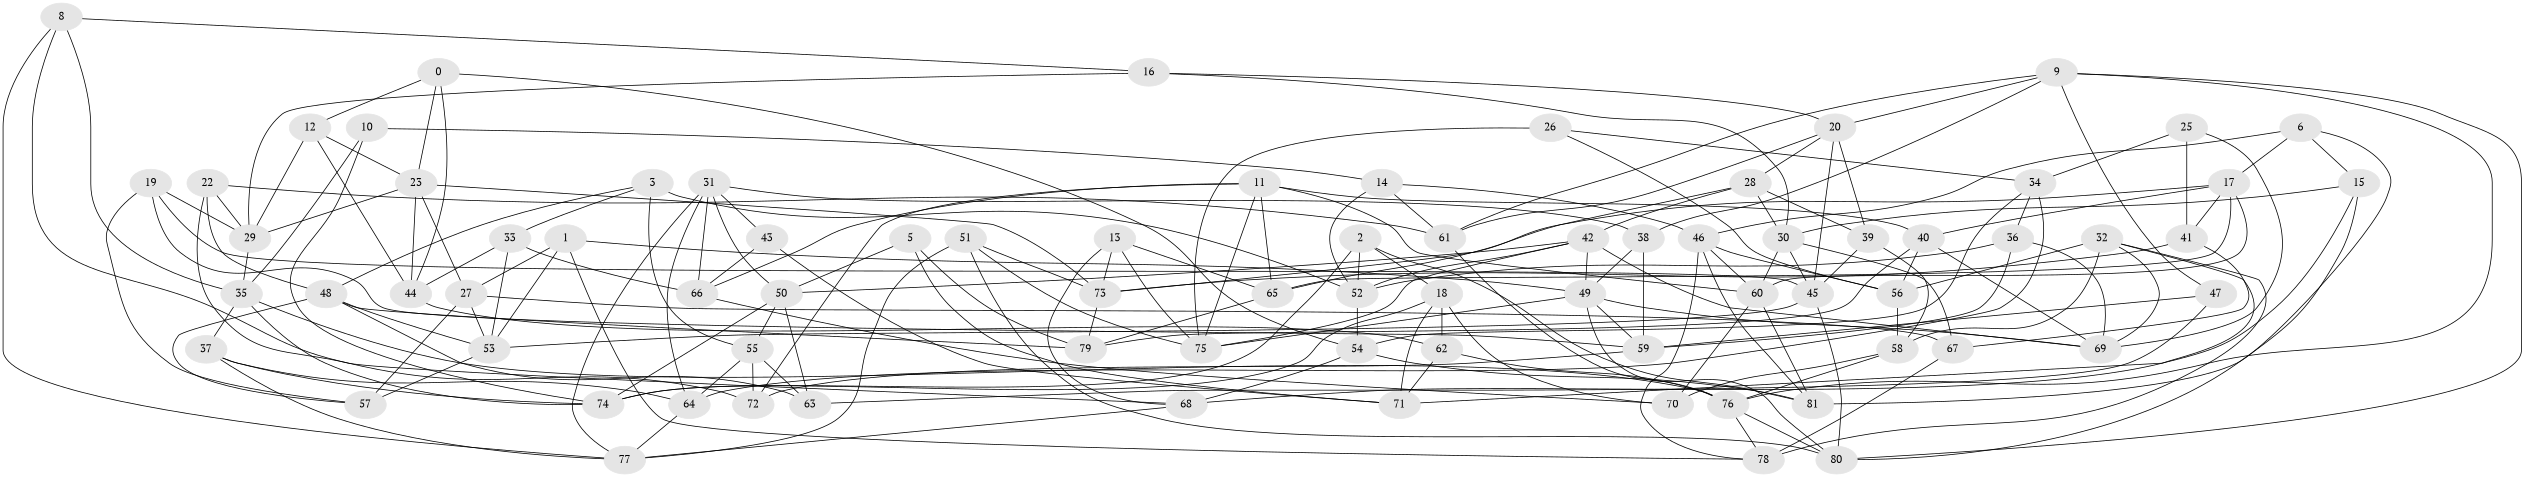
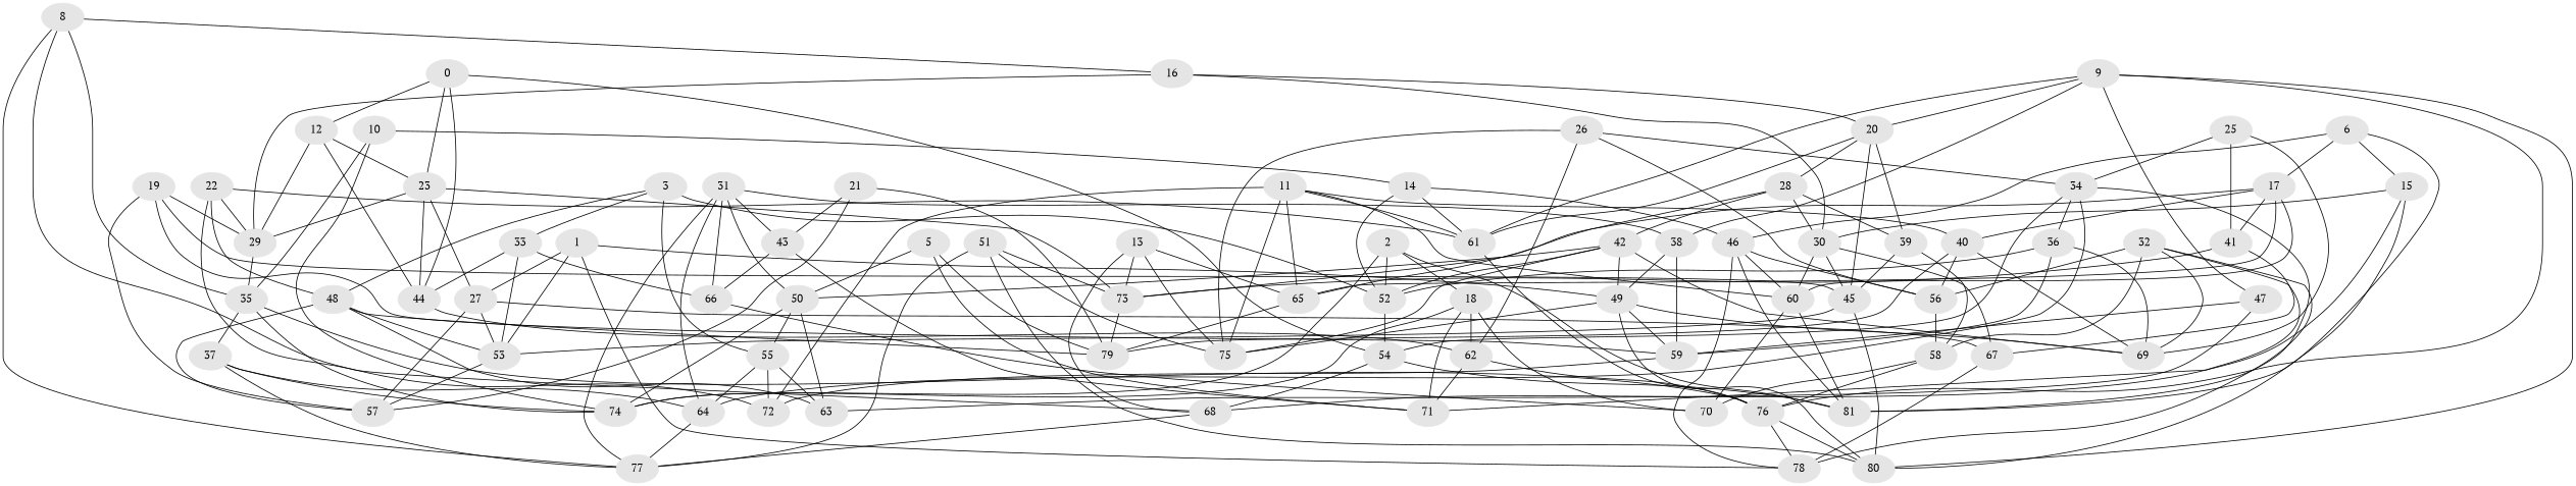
  graph {
    fontname="PT Serif"
    node [color=gray90 fontname="PT Serif" style=filled]
    edge [fontname="PT Serif" weight=1.0]
    1
    27
    49
    53
    78
    57
    67
    80
    75
    59
    69
    2
    18
    52
    74
    81
    71
    62
    70
    54
    3
    33
    48
    55
    44
    66
    79
    63
    72
    64
    10
    35
    14
    25
    41
    34
    47
    5
    50
    6
    15
    17
    46
    68
    30
    40
    60
    65
    73
    56
    n51 [label=0]
    12
    23
    29
    8
    16
    77
    20
    37
    76
    9
    38
    61
    45
    28
    39
    58
    11
    13
    19
    42
+   21
    43
    22
    36
    26
    31
    32
    51
    1 -- 27
    1 -- 49
    1 -- 53
    1 -- 78
    27 -- 53
    27 -- 57 [weight=2.0]
    27 -- 67
    49 -- 80
    49 -- 75
    49 -- 59
    49 -- 69
    53 -- 57
    67 -- 78
    59 -- 72
    2 -- 18
    2 -- 52
    2 -- 74
    2 -- 81
    18 -- 74
    18 -- 71 [weight=2.0]
    18 -- 62
    18 -- 70
    52 -- 54
    62 -- 71
    62 -- 76
    54 -- 81
    54 -- 68 [weight=2.0]
    3 -- 52
    3 -- 33
    3 -- 48
    3 -- 55
    33 -- 53
    33 -- 44
    33 -- 66 [weight=2.0]
    48 -- 53
    48 -- 57
    48 -- 79
    48 -- 63
    55 -- 63 [weight=2.0]
    55 -- 72
    55 -- 64
    44 -- 62
    66 -- 70
    64 -- 77
    10 -- 74
    10 -- 35
    10 -- 14
    35 -- 74
    35 -- 37
    35 -- 76
    14 -- 52
    14 -- 46
    14 -- 61
    25 -- 69
    25 -- 41
    25 -- 34
    41 -- 67
    41 -- 73
+   34 -- 81
    34 -- 54
    34 -- 64
    34 -- 36
    47 -- 59
    47 -- 63 [weight=2.0]
    5 -- 71
    5 -- 79
    5 -- 50
    50 -- 74
    50 -- 55
    50 -- 63
    6 -- 81
    6 -- 15
    6 -- 17
    6 -- 46
    15 -- 80
    15 -- 68
    15 -- 30
    17 -- 41
    17 -- 40
    17 -- 60
    17 -- 65
    17 -- 73
    46 -- 78
    46 -- 81
    46 -- 60
    46 -- 56
    68 -- 77
    30 -- 67
    30 -- 60
    30 -- 45
    40 -- 69
    40 -- 79
    40 -- 56 [weight=2.0]
    60 -- 81
    60 -- 70
    65 -- 79
    73 -- 79
    56 -- 58
    n51 -- 54
    n51 -- 44
    n51 -- 12
    n51 -- 23
    12 -- 44
    12 -- 23
    12 -- 29
    23 -- 27
    23 -- 44
    23 -- 73
    23 -- 29
    29 -- 35
    8 -- 35
    8 -- 68
    8 -- 16
    8 -- 77
    16 -- 30
    16 -- 29
    16 -- 20
    20 -- 61
    20 -- 45
    20 -- 28
    20 -- 39
    37 -- 74
    37 -- 64 [weight=2.0]
    37 -- 77
    76 -- 78
    76 -- 80
    9 -- 80
    9 -- 47
    9 -- 20
    9 -- 76
    9 -- 38
    9 -- 61
    38 -- 49
    38 -- 59
    61 -- 76
    45 -- 53
    45 -- 80
    28 -- 30
    28 -- 65
    28 -- 39
    28 -- 42
    39 -- 45
    39 -- 58
    58 -- 70
    58 -- 76
    11 -- 75
-   11 -- 66
+   11 -- 61
    11 -- 72
    11 -- 40
    11 -- 60
    11 -- 65
    13 -- 75
    13 -- 68
    13 -- 65
    13 -- 73
    19 -- 57
    19 -- 59
    19 -- 29
    19 -- 45
    42 -- 49
    42 -- 75
    42 -- 69
    42 -- 52
    42 -- 50
+   21 -- 57
+   21 -- 79
+   21 -- 43
    43 -- 71
    43 -- 66
    22 -- 48
    22 -- 72
    22 -- 29
    22 -- 61
    36 -- 59
    36 -- 69
    36 -- 52
    26 -- 75
+   26 -- 62
    26 -- 34
    26 -- 56
    31 -- 66
    31 -- 64
    31 -- 50
    31 -- 77
    31 -- 38
    31 -- 43
    32 -- 78 [weight=2.0]
    32 -- 69
    32 -- 71
    32 -- 56
    32 -- 58
    51 -- 80
    51 -- 75
    51 -- 73
    51 -- 77
  }
